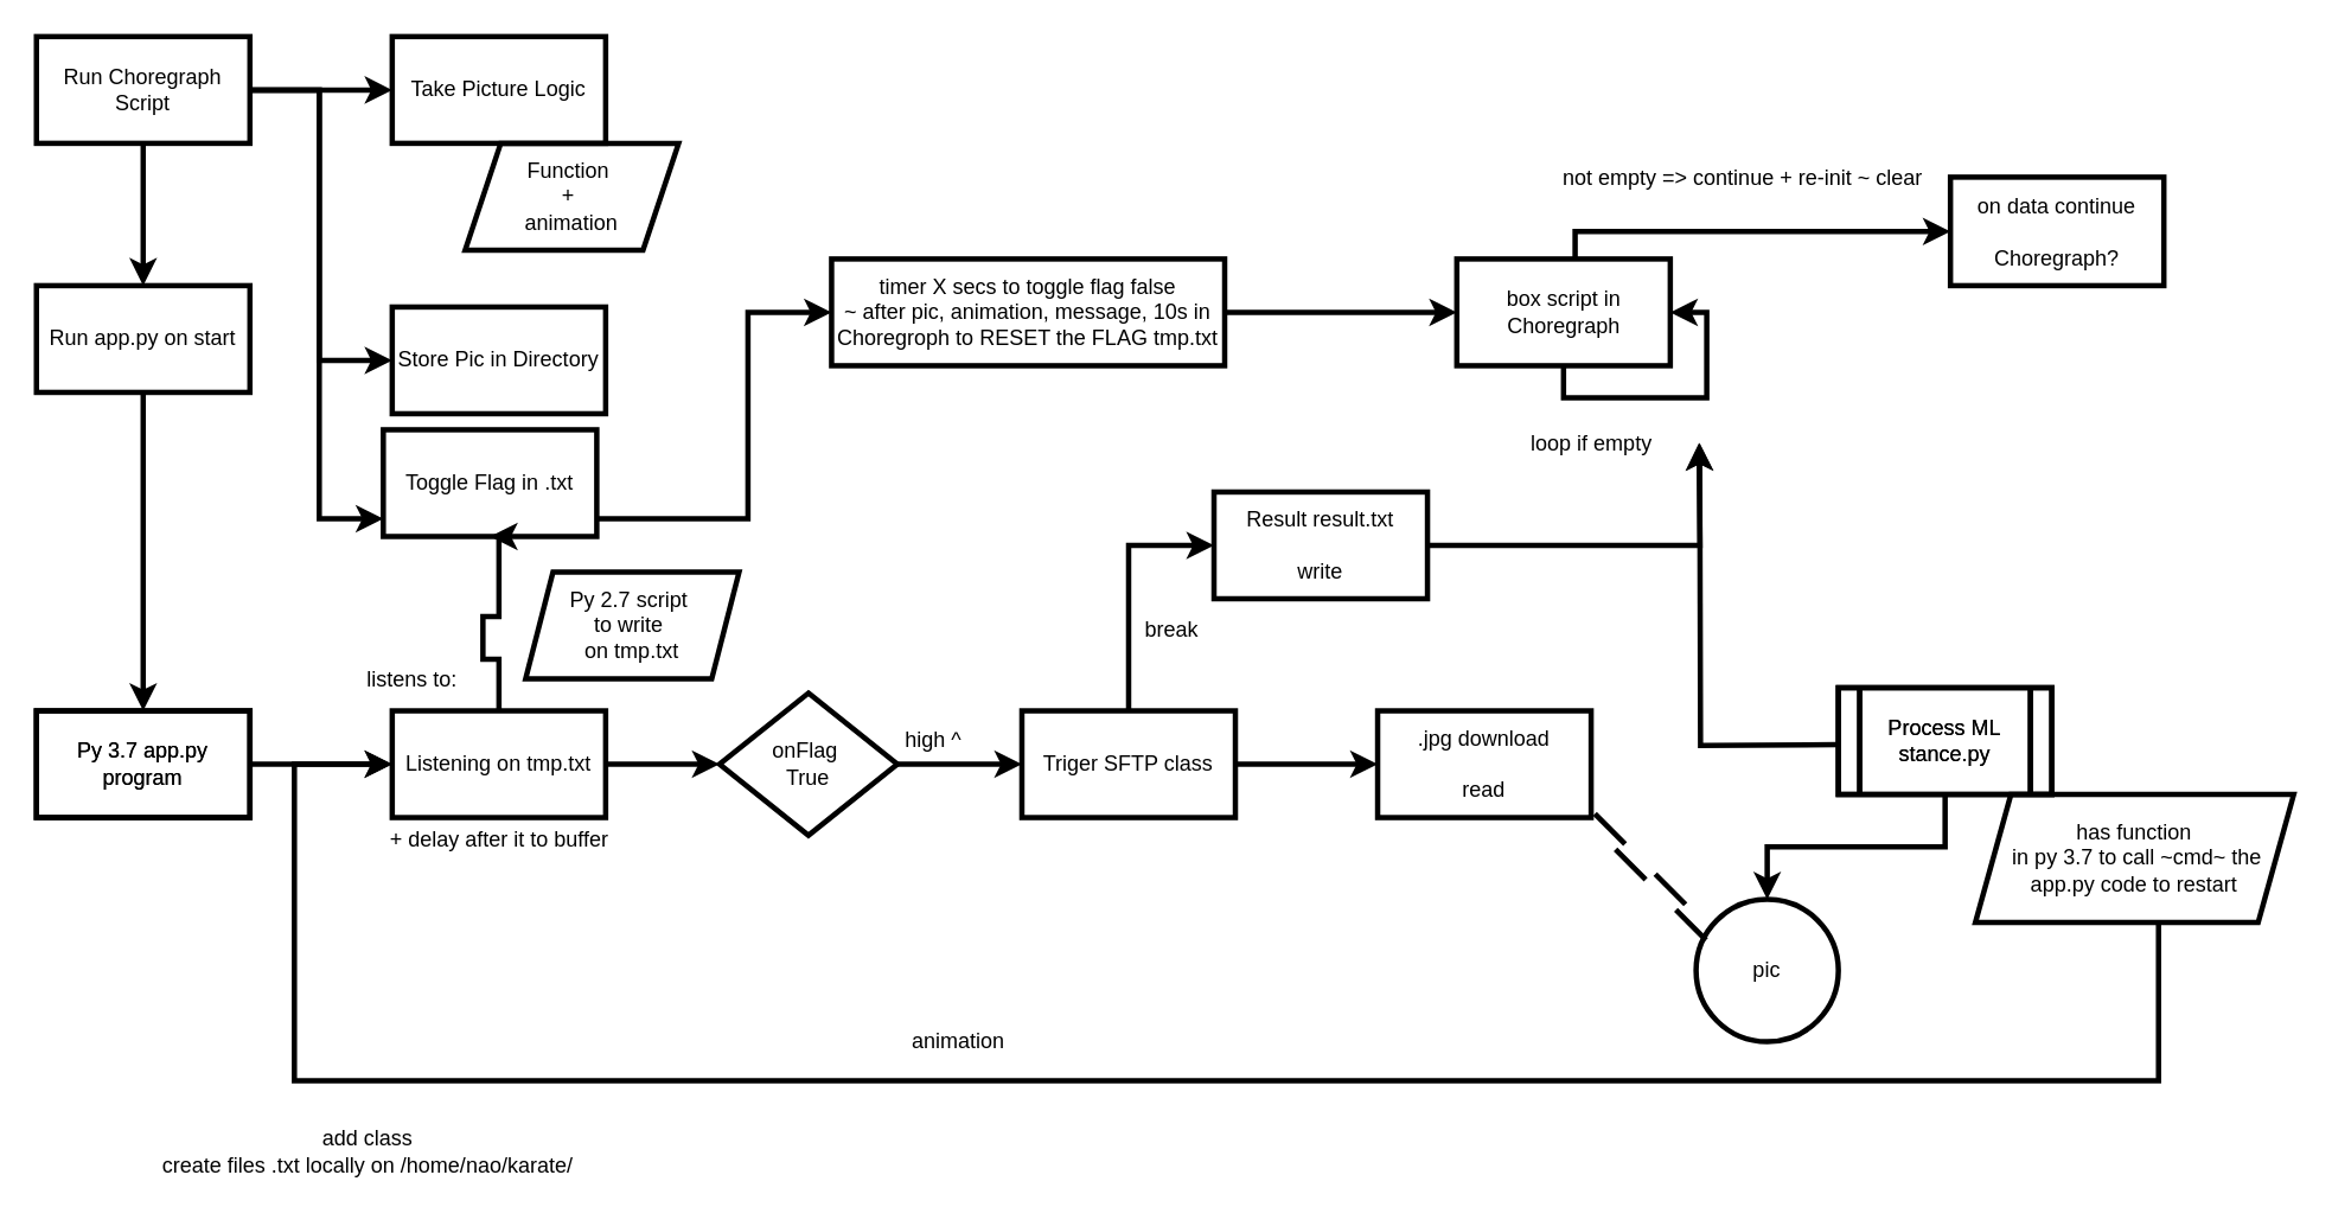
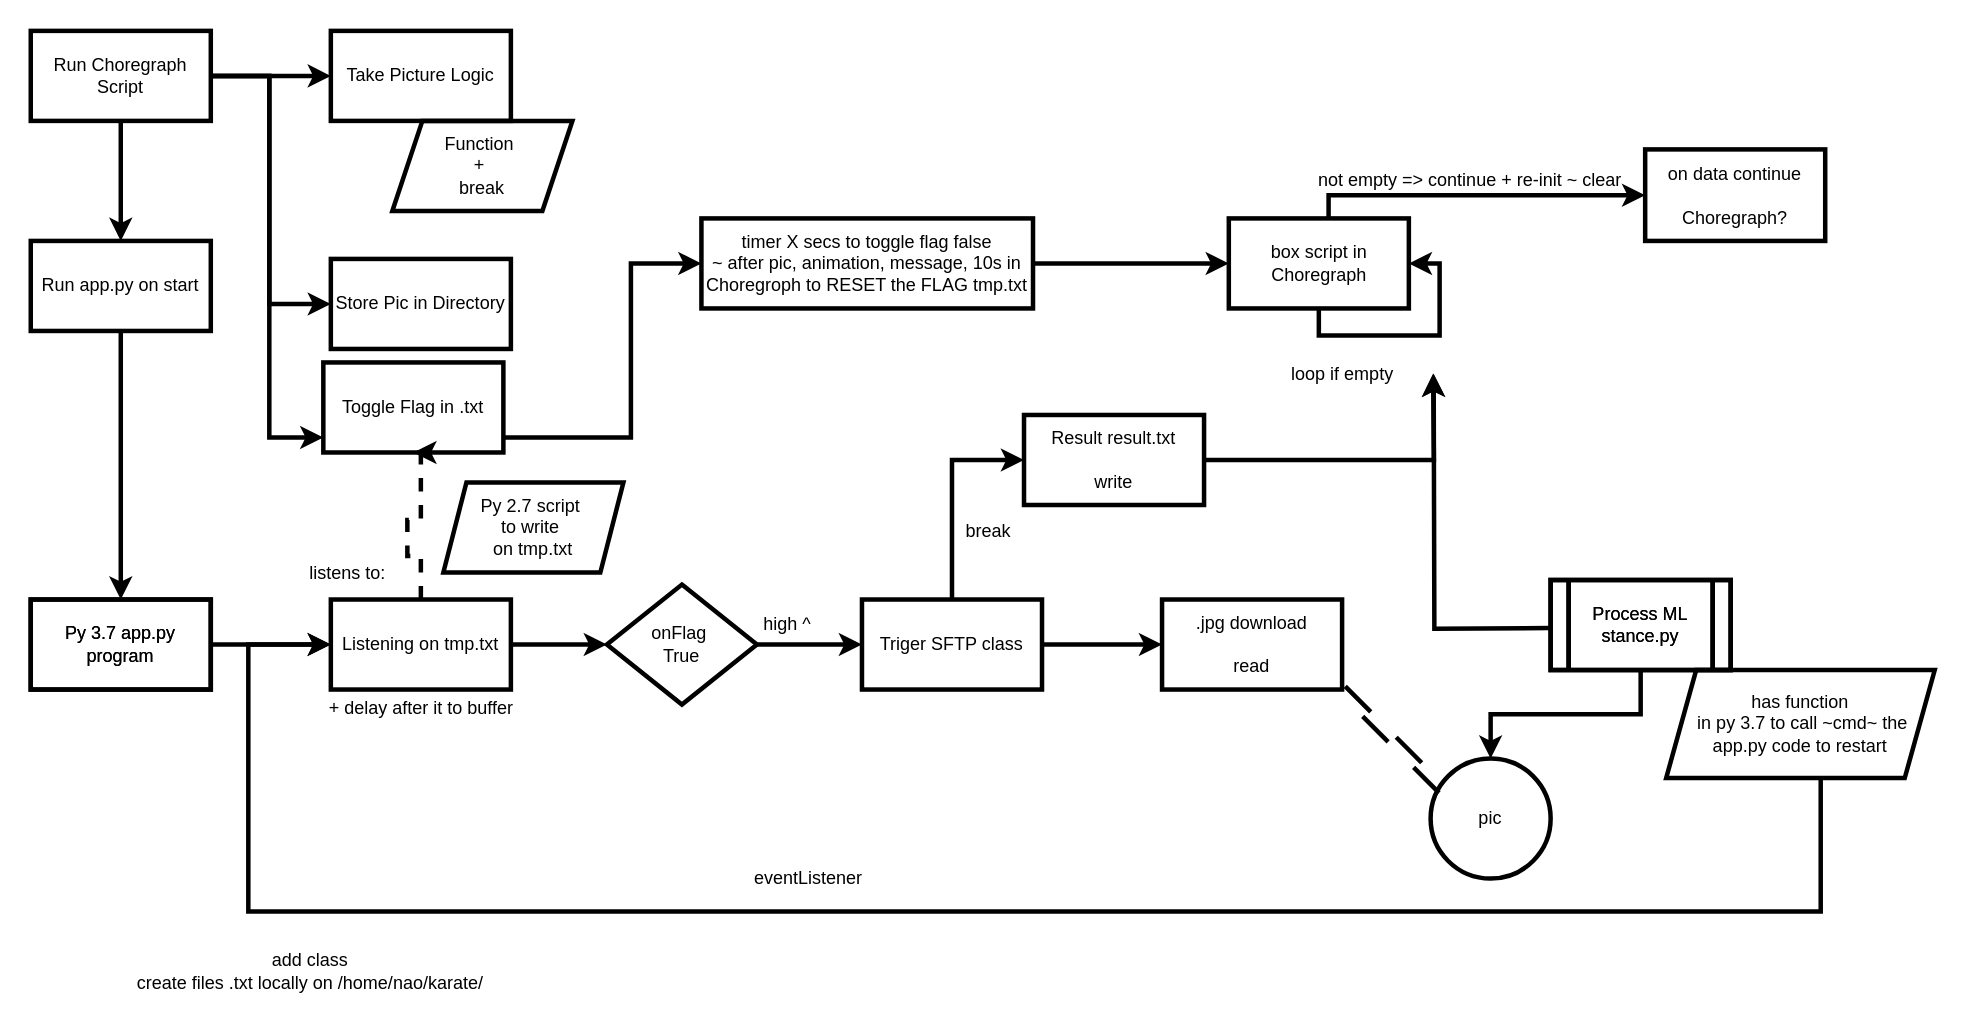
  <mxCell id="0" />
  <mxCell id="1" parent="0" />
  <mxCell id="2" value="" style="edgeStyle=orthogonalEdgeStyle;rounded=0;orthogonalLoop=1;jettySize=auto;html=1;fontColor=#000000;labelBackgroundColor=none;labelBorderColor=none;shadow=0;strokeWidth=3;fillColor=none;" parent="1" source="6" target="7" edge="1"><mxGeometry relative="1" as="geometry" /></mxCell>
  <mxCell id="3" value="" style="edgeStyle=orthogonalEdgeStyle;rounded=0;orthogonalLoop=1;jettySize=auto;html=1;fontColor=#000000;labelBackgroundColor=none;labelBorderColor=none;shadow=0;strokeWidth=3;fillColor=none;" parent="1" source="6" target="8" edge="1"><mxGeometry relative="1" as="geometry"><Array as="points"><mxPoint x="179" y="50" /><mxPoint x="179" y="202" /></Array></mxGeometry></mxCell>
  <mxCell id="4" value="" style="edgeStyle=orthogonalEdgeStyle;rounded=0;orthogonalLoop=1;jettySize=auto;html=1;fontColor=#000000;labelBackgroundColor=none;labelBorderColor=none;shadow=0;strokeWidth=3;fillColor=none;" parent="1" source="6" target="10" edge="1"><mxGeometry relative="1" as="geometry"><Array as="points"><mxPoint x="179" y="50" /><mxPoint x="179" y="291" /></Array></mxGeometry></mxCell>
  <mxCell id="5" value="" style="edgeStyle=orthogonalEdgeStyle;rounded=0;orthogonalLoop=1;jettySize=auto;html=1;fontColor=#000000;labelBackgroundColor=none;labelBorderColor=none;shadow=0;strokeWidth=3;fillColor=none;" parent="1" source="6" target="14" edge="1"><mxGeometry relative="1" as="geometry" /></mxCell>
  <mxCell id="6" value="Run Choregraph Script" style="rounded=0;whiteSpace=wrap;html=1;labelBackgroundColor=none;labelBorderColor=none;shadow=0;strokeWidth=3;fillColor=none;" parent="1" vertex="1"><mxGeometry x="20" y="20" width="120" height="60" as="geometry" /></mxCell>
  <mxCell id="7" value="Take Picture Logic" style="rounded=0;whiteSpace=wrap;html=1;labelBackgroundColor=none;labelBorderColor=none;shadow=0;strokeWidth=3;fillColor=none;" parent="1" vertex="1"><mxGeometry x="220" y="20" width="120" height="60" as="geometry" /></mxCell>
  <mxCell id="8" value="Store Pic in Directory" style="rounded=0;whiteSpace=wrap;html=1;labelBackgroundColor=none;labelBorderColor=none;shadow=0;strokeWidth=3;fillColor=none;" parent="1" vertex="1"><mxGeometry x="220" y="172" width="120" height="60" as="geometry" /></mxCell>
  <mxCell id="9" value="" style="edgeStyle=orthogonalEdgeStyle;rounded=0;orthogonalLoop=1;jettySize=auto;html=1;fontColor=#000000;labelBackgroundColor=none;labelBorderColor=none;shadow=0;strokeWidth=3;fillColor=none;" parent="1" source="10" target="31" edge="1"><mxGeometry relative="1" as="geometry"><Array as="points"><mxPoint x="420" y="291" /><mxPoint x="420" y="175" /></Array></mxGeometry></mxCell>
  <mxCell id="10" value="Toggle Flag in .txt" style="rounded=0;whiteSpace=wrap;html=1;labelBackgroundColor=none;labelBorderColor=none;shadow=0;strokeWidth=3;fillColor=none;" parent="1" vertex="1"><mxGeometry x="215" y="241" width="120" height="60" as="geometry" /></mxCell>
  <mxCell id="11" value="Py 2.7 script&amp;nbsp;&lt;div&gt;to write&amp;nbsp;&lt;/div&gt;&lt;div&gt;on tmp.txt&lt;/div&gt;" style="shape=parallelogram;perimeter=parallelogramPerimeter;whiteSpace=wrap;html=1;fixedSize=1;size=15.381;labelBackgroundColor=none;labelBorderColor=none;shadow=0;strokeWidth=3;fillColor=none;" parent="1" vertex="1"><mxGeometry x="295" y="321" width="120" height="60" as="geometry" /></mxCell>
- <mxCell id="12" value="Function&amp;nbsp;&lt;div&gt;+&amp;nbsp;&lt;/div&gt;&lt;div&gt;animation&lt;/div&gt;" style="shape=parallelogram;perimeter=parallelogramPerimeter;whiteSpace=wrap;html=1;fixedSize=1;labelBackgroundColor=none;labelBorderColor=none;shadow=0;strokeWidth=3;fillColor=none;" parent="1" vertex="1"><mxGeometry x="261" y="80" width="120" height="60" as="geometry" /></mxCell>
+ <mxCell id="12" value="Function&amp;nbsp;&lt;div&gt;+&amp;nbsp;&lt;/div&gt;&lt;div&gt;break&lt;/div&gt;" style="shape=parallelogram;perimeter=parallelogramPerimeter;whiteSpace=wrap;html=1;fixedSize=1;labelBackgroundColor=none;labelBorderColor=none;shadow=0;strokeWidth=3;fillColor=none;" parent="1" vertex="1"><mxGeometry x="261" y="80" width="120" height="60" as="geometry" /></mxCell>
  <mxCell id="13" style="edgeStyle=none;html=1;entryX=0.5;entryY=0;entryDx=0;entryDy=0;fontColor=#000000;labelBackgroundColor=none;labelBorderColor=none;shadow=0;strokeWidth=3;fillColor=none;" parent="1" source="14" target="16" edge="1"><mxGeometry relative="1" as="geometry" /></mxCell>
  <mxCell id="14" value="Run app.py on start" style="rounded=0;whiteSpace=wrap;html=1;labelBackgroundColor=none;labelBorderColor=none;shadow=0;strokeWidth=3;fillColor=none;" parent="1" vertex="1"><mxGeometry x="20" y="160" width="120" height="60" as="geometry" /></mxCell>
  <mxCell id="15" value="" style="edgeStyle=orthogonalEdgeStyle;rounded=0;orthogonalLoop=1;jettySize=auto;html=1;fontColor=#000000;labelBackgroundColor=none;labelBorderColor=none;shadow=0;strokeWidth=3;fillColor=none;" parent="1" source="16" target="18" edge="1"><mxGeometry relative="1" as="geometry" /></mxCell>
  <mxCell id="16" value="Py 3.7 app.py program" style="rounded=0;whiteSpace=wrap;html=1;labelBackgroundColor=none;labelBorderColor=none;shadow=0;strokeWidth=3;fillColor=none;" parent="1" vertex="1"><mxGeometry x="20" y="399" width="120" height="60" as="geometry" /></mxCell>
  <mxCell id="17" value="" style="edgeStyle=orthogonalEdgeStyle;rounded=0;orthogonalLoop=1;jettySize=auto;html=1;fontColor=#000000;labelBackgroundColor=none;labelBorderColor=none;shadow=0;strokeWidth=3;fillColor=none;" parent="1" source="18" target="21" edge="1"><mxGeometry relative="1" as="geometry" /></mxCell>
  <mxCell id="18" value="Listening on tmp.txt" style="rounded=0;whiteSpace=wrap;html=1;labelBackgroundColor=none;labelBorderColor=none;shadow=0;strokeWidth=3;fillColor=none;" parent="1" vertex="1"><mxGeometry x="220" y="399" width="120" height="60" as="geometry" /></mxCell>
- <mxCell id="19" style="edgeStyle=orthogonalEdgeStyle;rounded=0;orthogonalLoop=1;jettySize=auto;html=1;exitX=0.5;exitY=0;exitDx=0;exitDy=0;entryX=0.5;entryY=1;entryDx=0;entryDy=0;dashed=0;fontColor=#000000;labelBackgroundColor=none;labelBorderColor=none;shadow=0;strokeWidth=3;fillColor=none;" parent="1" source="18" target="10" edge="1"><mxGeometry relative="1" as="geometry"><Array as="points"><mxPoint x="280" y="370" /><mxPoint x="271" y="370" /><mxPoint x="271" y="346" /><mxPoint x="280" y="346" /></Array></mxGeometry></mxCell>
+ <mxCell id="19" style="edgeStyle=orthogonalEdgeStyle;rounded=0;orthogonalLoop=1;jettySize=auto;html=1;exitX=0.5;exitY=0;exitDx=0;exitDy=0;entryX=0.5;entryY=1;entryDx=0;entryDy=0;dashed=1;fontColor=#000000;labelBackgroundColor=none;labelBorderColor=none;shadow=0;strokeWidth=3;fillColor=none;" parent="1" source="18" target="10" edge="1"><mxGeometry relative="1" as="geometry"><Array as="points"><mxPoint x="280" y="370" /><mxPoint x="271" y="370" /><mxPoint x="271" y="346" /><mxPoint x="280" y="346" /></Array></mxGeometry></mxCell>
  <mxCell id="20" value="" style="edgeStyle=orthogonalEdgeStyle;rounded=0;orthogonalLoop=1;jettySize=auto;html=1;fontColor=#000000;labelBackgroundColor=none;labelBorderColor=none;shadow=0;strokeWidth=3;fillColor=none;" parent="1" source="21" target="25" edge="1"><mxGeometry relative="1" as="geometry" /></mxCell>
  <mxCell id="21" value="onFlag&amp;nbsp;&lt;div&gt;True&lt;/div&gt;" style="rhombus;whiteSpace=wrap;html=1;rounded=0;labelBackgroundColor=none;labelBorderColor=none;shadow=0;strokeWidth=3;fillColor=none;" parent="1" vertex="1"><mxGeometry x="404" y="389" width="100" height="80" as="geometry" /></mxCell>
  <mxCell id="22" value="listens to:" style="text;html=1;align=center;verticalAlign=middle;resizable=0;points=[];autosize=1;labelBackgroundColor=none;labelBorderColor=none;shadow=0;strokeWidth=3;fillColor=none;" parent="1" vertex="1"><mxGeometry x="196" y="369" width="69" height="26" as="geometry" /></mxCell>
  <mxCell id="23" value="" style="edgeStyle=orthogonalEdgeStyle;rounded=0;orthogonalLoop=1;jettySize=auto;html=1;entryX=0;entryY=0.5;entryDx=0;entryDy=0;fontColor=#000000;labelBackgroundColor=none;labelBorderColor=none;shadow=0;strokeWidth=3;fillColor=none;" parent="1" source="25" target="28" edge="1"><mxGeometry relative="1" as="geometry" /></mxCell>
  <mxCell id="24" value="" style="edgeStyle=orthogonalEdgeStyle;rounded=0;orthogonalLoop=1;jettySize=auto;html=1;fontColor=#000000;labelBackgroundColor=none;labelBorderColor=none;shadow=0;strokeWidth=3;fillColor=none;" parent="1" source="25" target="39" edge="1"><mxGeometry relative="1" as="geometry" /></mxCell>
  <mxCell id="25" value="Triger SFTP class" style="whiteSpace=wrap;html=1;rounded=0;labelBackgroundColor=none;labelBorderColor=none;shadow=0;strokeWidth=3;fillColor=none;" parent="1" vertex="1"><mxGeometry x="574" y="399" width="120" height="60" as="geometry" /></mxCell>
  <mxCell id="26" value="high ^" style="text;html=1;align=center;verticalAlign=middle;resizable=0;points=[];autosize=1;labelBackgroundColor=none;labelBorderColor=none;shadow=0;strokeWidth=3;fillColor=none;" parent="1" vertex="1"><mxGeometry x="499" y="403" width="50" height="26" as="geometry" /></mxCell>
  <mxCell id="27" style="edgeStyle=orthogonalEdgeStyle;rounded=0;orthogonalLoop=1;jettySize=auto;html=1;fontColor=#000000;labelBackgroundColor=none;labelBorderColor=none;shadow=0;strokeWidth=3;fillColor=none;" parent="1" source="28" edge="1"><mxGeometry relative="1" as="geometry"><mxPoint x="954.667" y="248.381" as="targetPoint" /></mxGeometry></mxCell>
  <mxCell id="28" value="Result result.txt&lt;div&gt;&lt;br&gt;&lt;/div&gt;&lt;div&gt;write&lt;/div&gt;" style="whiteSpace=wrap;html=1;rounded=0;labelBackgroundColor=none;labelBorderColor=none;shadow=0;strokeWidth=3;fillColor=none;" parent="1" vertex="1"><mxGeometry x="682" y="276" width="120" height="60" as="geometry" /></mxCell>
  <mxCell id="29" value="break" style="text;html=1;align=center;verticalAlign=middle;resizable=0;points=[];autosize=1;labelBackgroundColor=none;labelBorderColor=none;shadow=0;strokeWidth=3;fillColor=none;" parent="1" vertex="1"><mxGeometry x="634" y="341" width="48" height="26" as="geometry" /></mxCell>
  <mxCell id="30" value="" style="edgeStyle=orthogonalEdgeStyle;rounded=0;orthogonalLoop=1;jettySize=auto;html=1;fontColor=#000000;labelBackgroundColor=none;labelBorderColor=none;shadow=0;strokeWidth=3;fillColor=none;" parent="1" source="31" target="33" edge="1"><mxGeometry relative="1" as="geometry" /></mxCell>
  <mxCell id="31" value="timer X secs to toggle flag false&lt;div&gt;~ after pic, animation, message, 10s in Choregroph to RESET the FLAG tmp.txt&lt;/div&gt;" style="rounded=0;whiteSpace=wrap;html=1;labelBackgroundColor=none;labelBorderColor=none;shadow=0;strokeWidth=3;fillColor=none;" parent="1" vertex="1"><mxGeometry x="467" y="145" width="221" height="60" as="geometry" /></mxCell>
  <mxCell id="32" value="" style="edgeStyle=orthogonalEdgeStyle;rounded=0;orthogonalLoop=1;jettySize=auto;html=1;entryX=0;entryY=0.5;entryDx=0;entryDy=0;fontColor=#000000;labelBackgroundColor=none;labelBorderColor=none;shadow=0;strokeWidth=3;fillColor=none;" parent="1" source="33" target="36" edge="1"><mxGeometry relative="1" as="geometry"><Array as="points"><mxPoint x="885" y="130" /></Array></mxGeometry></mxCell>
  <mxCell id="33" value="box script in Choregraph" style="whiteSpace=wrap;html=1;rounded=0;labelBackgroundColor=none;labelBorderColor=none;shadow=0;strokeWidth=3;fillColor=none;" parent="1" vertex="1"><mxGeometry x="818.5" y="145" width="120" height="60" as="geometry" /></mxCell>
  <mxCell id="34" style="edgeStyle=orthogonalEdgeStyle;rounded=0;orthogonalLoop=1;jettySize=auto;html=1;entryX=1;entryY=0.5;entryDx=0;entryDy=0;fontColor=#000000;labelBackgroundColor=none;labelBorderColor=none;shadow=0;strokeWidth=3;fillColor=none;" parent="1" source="33" target="33" edge="1"><mxGeometry relative="1" as="geometry"><Array as="points"><mxPoint x="879" y="223" /><mxPoint x="959" y="223" /><mxPoint x="959" y="175" /></Array></mxGeometry></mxCell>
  <mxCell id="35" value="loop if empty" style="text;html=1;align=center;verticalAlign=middle;resizable=0;points=[];autosize=1;labelBackgroundColor=none;labelBorderColor=none;shadow=0;strokeWidth=3;fillColor=none;" parent="1" vertex="1"><mxGeometry x="851" y="236" width="86" height="26" as="geometry" /></mxCell>
  <mxCell id="36" value="on data continue&lt;div&gt;&lt;br&gt;&lt;/div&gt;&lt;div&gt;Choregraph?&lt;/div&gt;" style="whiteSpace=wrap;html=1;rounded=0;labelBackgroundColor=none;labelBorderColor=none;shadow=0;strokeWidth=3;fillColor=none;" parent="1" vertex="1"><mxGeometry x="1096" y="99" width="120" height="61" as="geometry" /></mxCell>
- <mxCell id="37" value="not empty =&amp;gt; continue + re-init ~ clear" style="text;html=1;align=center;verticalAlign=middle;resizable=0;points=[];autosize=1;labelBackgroundColor=none;labelBorderColor=none;shadow=0;strokeWidth=3;fillColor=none;" parent="1" vertex="1"><mxGeometry x="869" y="87" width="220" height="26" as="geometry" /></mxCell>
+ <mxCell id="37" value="not empty =&amp;gt; continue + re-init ~ clear" style="text;html=1;align=center;verticalAlign=middle;resizable=0;points=[];autosize=1;labelBackgroundColor=none;labelBorderColor=none;shadow=0;strokeWidth=3;fillColor=none;" parent="1" vertex="1"><mxGeometry x="869" y="107" width="220" height="26" as="geometry" /></mxCell>
  <mxCell id="38" value="+ delay after it to buffer" style="text;html=1;align=center;verticalAlign=middle;resizable=0;points=[];autosize=1;labelBackgroundColor=none;labelBorderColor=none;shadow=0;strokeWidth=3;fillColor=none;" parent="1" vertex="1"><mxGeometry x="209.5" y="459" width="141" height="26" as="geometry" /></mxCell>
  <mxCell id="39" value=".jpg download&lt;div&gt;&lt;br&gt;&lt;/div&gt;&lt;div&gt;read&lt;/div&gt;" style="whiteSpace=wrap;html=1;rounded=0;labelBackgroundColor=none;labelBorderColor=none;shadow=0;strokeWidth=3;fillColor=none;" parent="1" vertex="1"><mxGeometry x="774" y="399" width="120" height="60" as="geometry" /></mxCell>
  <mxCell id="40" value="" style="edgeStyle=orthogonalEdgeStyle;rounded=0;orthogonalLoop=1;jettySize=auto;html=1;fontColor=#000000;labelBackgroundColor=none;labelBorderColor=none;shadow=0;strokeWidth=3;fillColor=none;" parent="1" source="42" target="45" edge="1"><mxGeometry relative="1" as="geometry" /></mxCell>
  <mxCell id="41" style="edgeStyle=orthogonalEdgeStyle;rounded=0;orthogonalLoop=1;jettySize=auto;html=1;fontColor=#000000;labelBackgroundColor=none;labelBorderColor=none;shadow=0;strokeWidth=3;fillColor=none;" parent="1" edge="1"><mxGeometry relative="1" as="geometry"><mxPoint x="955.048" y="248.476" as="targetPoint" /><mxPoint x="1033" y="418" as="sourcePoint" /></mxGeometry></mxCell>
  <mxCell id="42" value="Process ML stance.py" style="shape=process;whiteSpace=wrap;html=1;backgroundOutline=1;labelBackgroundColor=none;labelBorderColor=none;shadow=0;strokeWidth=3;fillColor=none;" parent="1" vertex="1"><mxGeometry x="1033" y="386" width="120" height="60" as="geometry" /></mxCell>
  <mxCell id="43" style="edgeStyle=orthogonalEdgeStyle;rounded=0;orthogonalLoop=1;jettySize=auto;html=1;entryX=0;entryY=0.5;entryDx=0;entryDy=0;fontColor=#000000;labelBackgroundColor=none;labelBorderColor=none;shadow=0;strokeWidth=3;fillColor=none;" parent="1" source="44" target="18" edge="1"><mxGeometry relative="1" as="geometry"><Array as="points"><mxPoint x="1213" y="607" /><mxPoint x="165" y="607" /><mxPoint x="165" y="429" /></Array></mxGeometry></mxCell>
  <mxCell id="44" value="has function&lt;div&gt;&amp;nbsp;in py 3.7 to call ~cmd~ the app.py code to restart&lt;/div&gt;" style="shape=parallelogram;perimeter=parallelogramPerimeter;whiteSpace=wrap;html=1;fixedSize=1;labelBackgroundColor=none;labelBorderColor=none;shadow=0;strokeWidth=3;fillColor=none;" parent="1" vertex="1"><mxGeometry x="1110" y="446" width="179" height="72" as="geometry" /></mxCell>
  <mxCell id="45" value="pic" style="ellipse;whiteSpace=wrap;html=1;labelBackgroundColor=none;labelBorderColor=none;shadow=0;strokeWidth=3;fillColor=none;" parent="1" vertex="1"><mxGeometry x="953" y="505" width="80" height="80" as="geometry" /></mxCell>
  <mxCell id="46" style="rounded=0;orthogonalLoop=1;jettySize=auto;html=1;exitX=1;exitY=1;exitDx=0;exitDy=0;entryX=0.097;entryY=0.259;entryDx=0;entryDy=0;entryPerimeter=0;dashed=1;dashPattern=8 8;shape=link;fontColor=#000000;labelBackgroundColor=none;labelBorderColor=none;shadow=0;strokeWidth=3;fillColor=none;" parent="1" source="39" target="45" edge="1"><mxGeometry relative="1" as="geometry" /></mxCell>
  <mxCell id="47" value="add class&lt;div&gt;create files .txt locally on /home/nao/karate/&lt;/div&gt;" style="text;html=1;align=center;verticalAlign=middle;resizable=0;points=[];autosize=1;labelBackgroundColor=none;labelBorderColor=none;shadow=0;strokeWidth=3;fillColor=none;" parent="1" vertex="1"><mxGeometry x="81" y="626" width="249" height="41" as="geometry" /></mxCell>
- <mxCell id="48" value="animation" style="text;html=1;align=center;verticalAlign=middle;resizable=0;points=[];autosize=1;labelBackgroundColor=none;labelBorderColor=none;shadow=0;strokeWidth=3;fillColor=none;" parent="1" vertex="1"><mxGeometry x="493" y="572" width="90" height="26" as="geometry" /></mxCell>
+ <mxCell id="48" value="eventListener" style="text;html=1;align=center;verticalAlign=middle;resizable=0;points=[];autosize=1;labelBackgroundColor=none;labelBorderColor=none;shadow=0;strokeWidth=3;fillColor=none;" parent="1" vertex="1"><mxGeometry x="493" y="572" width="90" height="26" as="geometry" /></mxCell>
  <mxCell id="49" value="Py 3.7 app.py program" style="rounded=0;whiteSpace=wrap;html=1;labelBackgroundColor=none;labelBorderColor=none;shadow=0;strokeWidth=3;fillColor=none;" parent="1" vertex="1"><mxGeometry x="20" y="399" width="120" height="60" as="geometry" /></mxCell>
  <mxCell id="50" value="Process ML stance.py" style="shape=process;whiteSpace=wrap;html=1;backgroundOutline=1;labelBackgroundColor=none;labelBorderColor=none;shadow=0;strokeWidth=3;fillColor=none;" parent="1" vertex="1"><mxGeometry x="1033" y="386" width="120" height="60" as="geometry" /></mxCell>
